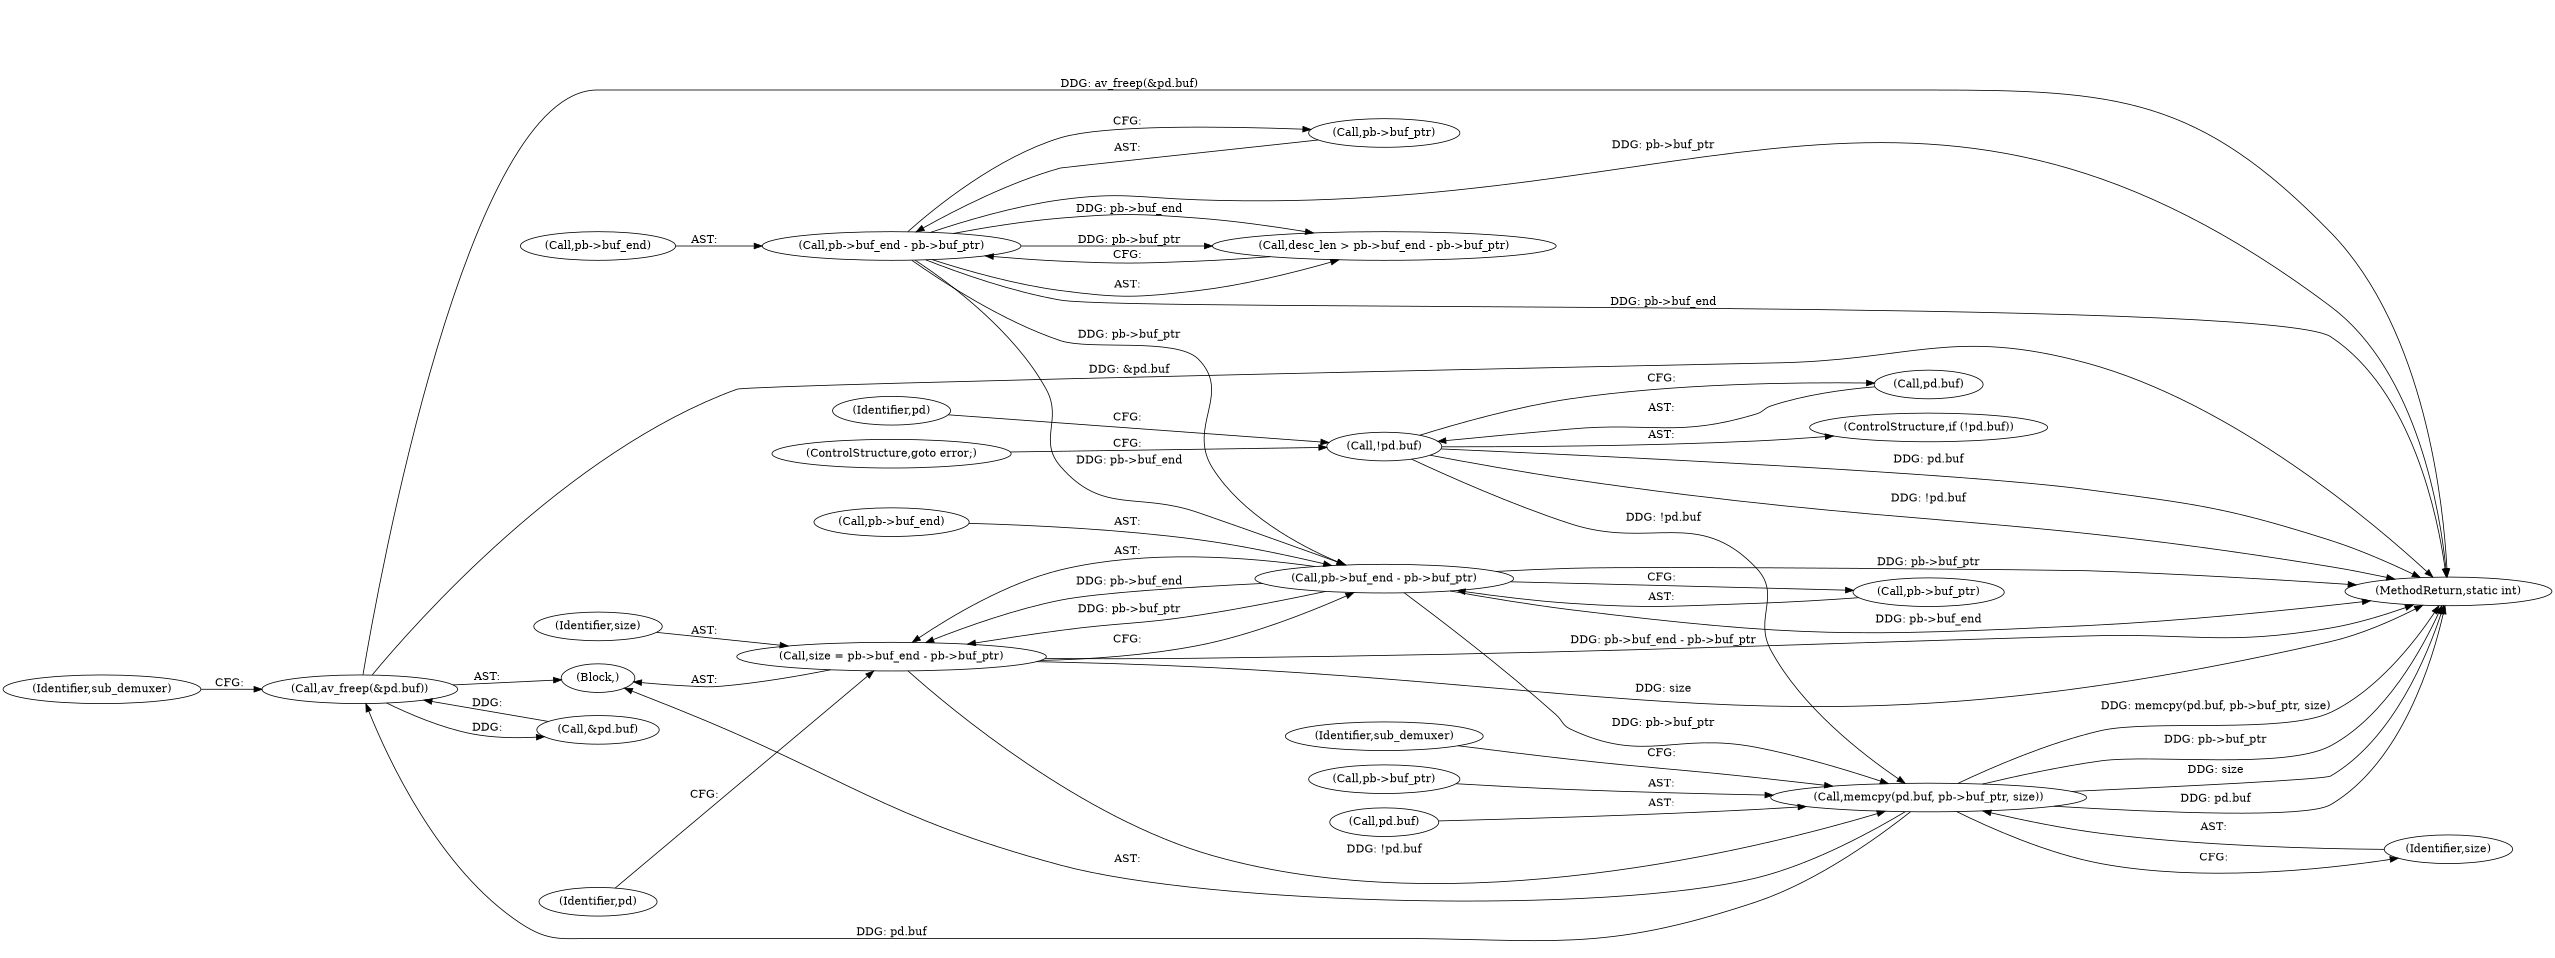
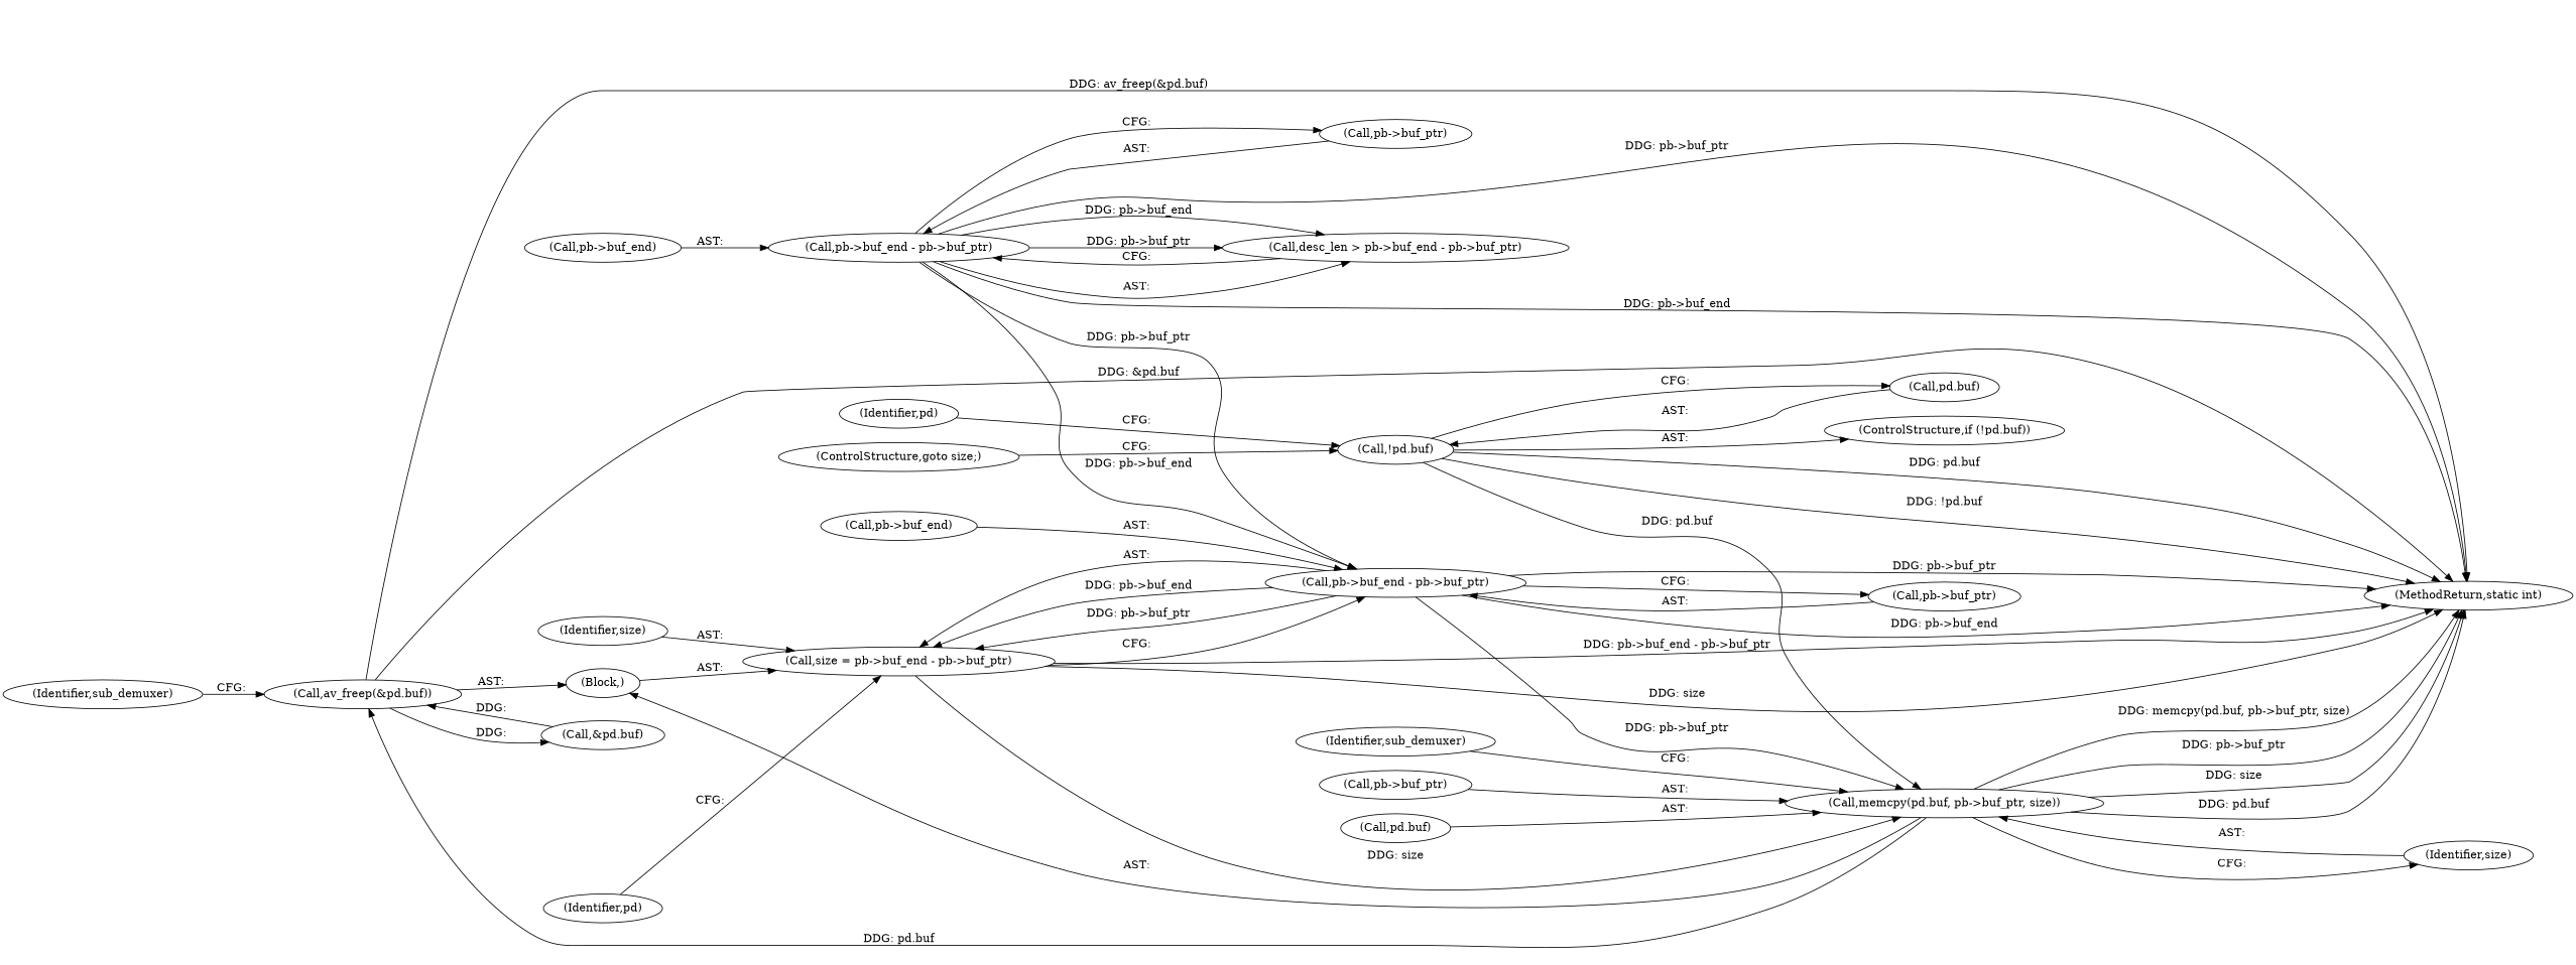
  digraph {
    rankdir=LR
    n1 [label="(Call,av_freep(&pd.buf))"]
    n2 [label="(MethodReturn,static int)"]
    n3 [label="(Call,&pd.buf)"]
    n4 [label="(Block,)"]
    n5 [label="(Call,memcpy(pd.buf, pb->buf_ptr, size))"]
    n6 [label="(Identifier,size)"]
    n7 [label="(Call,!pd.buf)"]
    n8 [label="(Call,pd.buf)"]
    n9 [label="(ControlStructure,if (!pd.buf))"]
    n10 [label="(Call,pb->buf_end - pb->buf_ptr)"]
    n11 [label="(Call,size = pb->buf_end - pb->buf_ptr)"]
    n12 [label="(Call,pb->buf_ptr)"]
    n13 [label="(Call,pb->buf_end - pb->buf_ptr)"]
    n14 [label="(Call,desc_len > pb->buf_end - pb->buf_ptr)"]
    n15 [label="(Call,pb->buf_ptr)"]
    n16 [label="(Call,pb->buf_end)"]
    n17 [label="(Identifier,sub_demuxer)"]
    n18 [label="(Call,pb->buf_end)"]
-   n19 [label="(ControlStructure,goto error;)"]
+   n19 [label="(ControlStructure,goto size;)"]
    n20 [label="(Identifier,sub_demuxer)"]
    n21 [label="(Identifier,pd)"]
    n22 [label="(Call,pb->buf_ptr)"]
    n23 [label="(Identifier,pd)"]
    n24 [label="(Identifier,size)"]
    n25 [label="(Call,pd.buf)"]
    n1 -> n2 [label="DDG: &pd.buf"]
    n1 -> n2 [label="DDG: av_freep(&pd.buf)"]
    n1 -> n3 [label="DDG: "]
    n1 -> n4 [label="AST: "]
    n3 -> n1 [label="DDG: "]
    n5 -> n1 [label="DDG: pd.buf"]
    n5 -> n2 [label="DDG: memcpy(pd.buf, pb->buf_ptr, size)"]
    n5 -> n2 [label="DDG: pb->buf_ptr"]
    n5 -> n2 [label="DDG: size"]
    n5 -> n2 [label="DDG: pd.buf"]
    n5 -> n4 [label="AST: "]
    n5 -> n6 [label="CFG: "]
    n6 -> n5 [label="AST: "]
    n7 -> n2 [label="DDG: !pd.buf"]
    n7 -> n2 [label="DDG: pd.buf"]
-   n7 -> n5 [label="DDG: !pd.buf"]
+   n7 -> n5 [label="DDG: pd.buf"]
    n7 -> n8 [label="CFG: "]
    n7 -> n9 [label="AST: "]
    n8 -> n7 [label="AST: "]
    n10 -> n2 [label="DDG: pb->buf_ptr"]
    n10 -> n2 [label="DDG: pb->buf_end"]
    n10 -> n5 [label="DDG: pb->buf_ptr"]
    n10 -> n11 [label="AST: "]
    n10 -> n11 [label="DDG: pb->buf_end"]
    n10 -> n11 [label="DDG: pb->buf_ptr"]
    n10 -> n12 [label="CFG: "]
    n11 -> n2 [label="DDG: pb->buf_end - pb->buf_ptr"]
    n11 -> n2 [label="DDG: size"]
-   n11 -> n4 [label="AST: "]
-   n11 -> n5 [label="DDG: !pd.buf"]
+   n4 -> n11 [label="AST: "]
+   n11 -> n5 [label="DDG: size"]
    n11 -> n10 [label="CFG: "]
    n12 -> n10 [label="AST: "]
    n13 -> n2 [label="DDG: pb->buf_ptr"]
    n13 -> n2 [label="DDG: pb->buf_end"]
    n13 -> n10 [label="DDG: pb->buf_end"]
    n13 -> n10 [label="DDG: pb->buf_ptr"]
    n13 -> n14 [label="AST: "]
    n13 -> n14 [label="DDG: pb->buf_end"]
    n13 -> n14 [label="DDG: pb->buf_ptr"]
    n13 -> n15 [label="CFG: "]
    n14 -> n13 [label="CFG: "]
    n15 -> n13 [label="AST: "]
    n16 -> n13 [label="AST: "]
    n17 -> n5 [label="CFG: "]
    n18 -> n10 [label="AST: "]
    n19 -> n7 [label="CFG: "]
    n20 -> n1 [label="CFG: "]
    n21 -> n11 [label="CFG: "]
    n22 -> n5 [label="AST: "]
    n23 -> n7 [label="CFG: "]
    n24 -> n11 [label="AST: "]
    n25 -> n5 [label="AST: "]
  }
